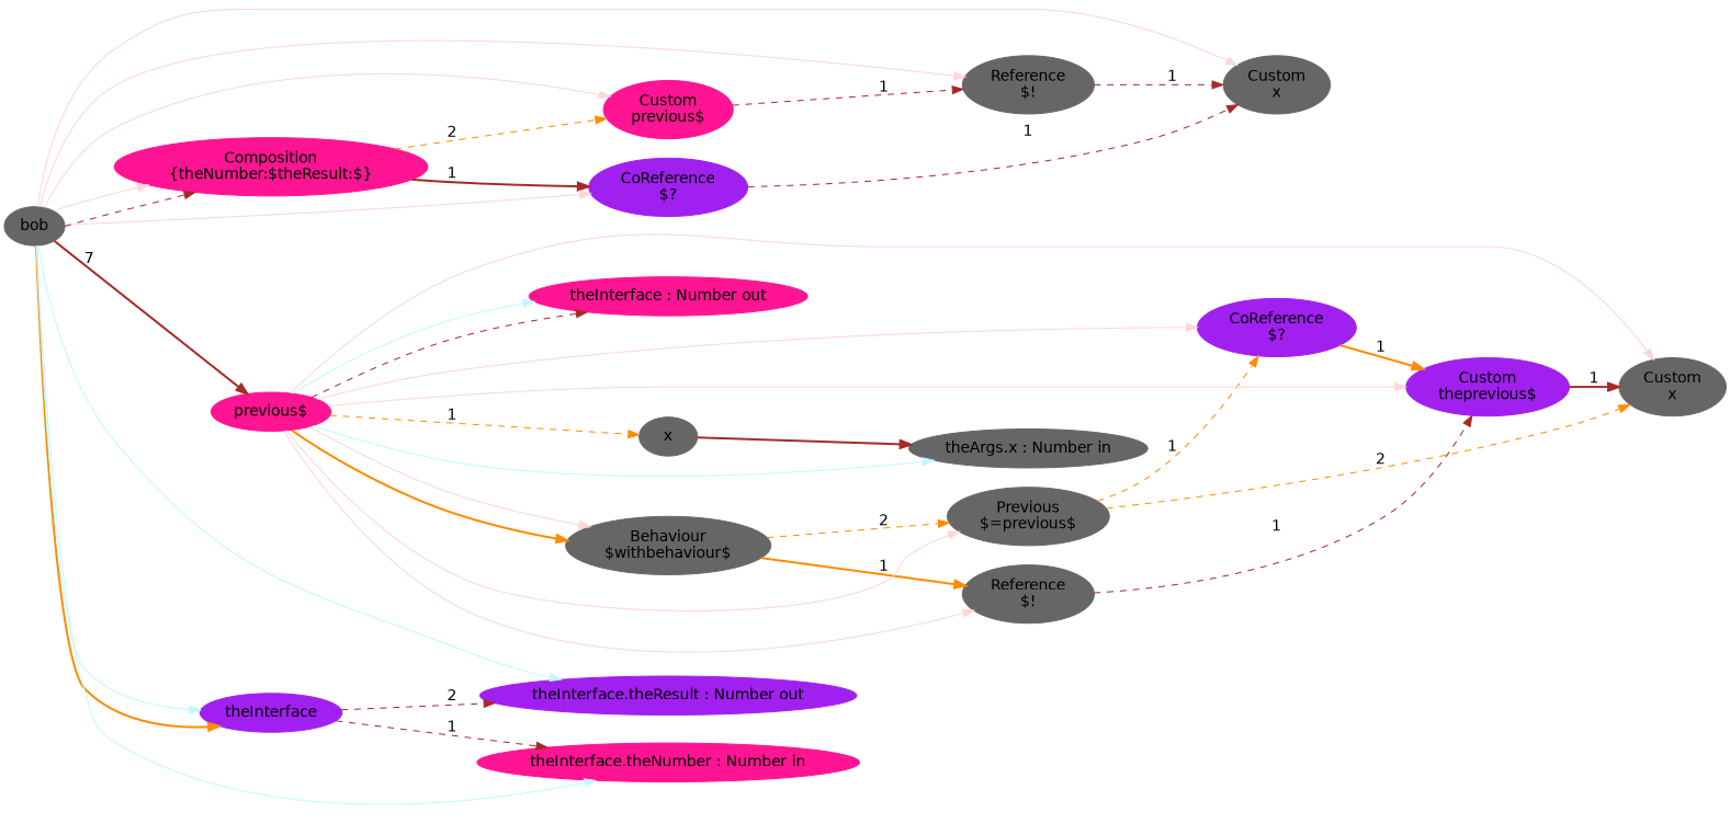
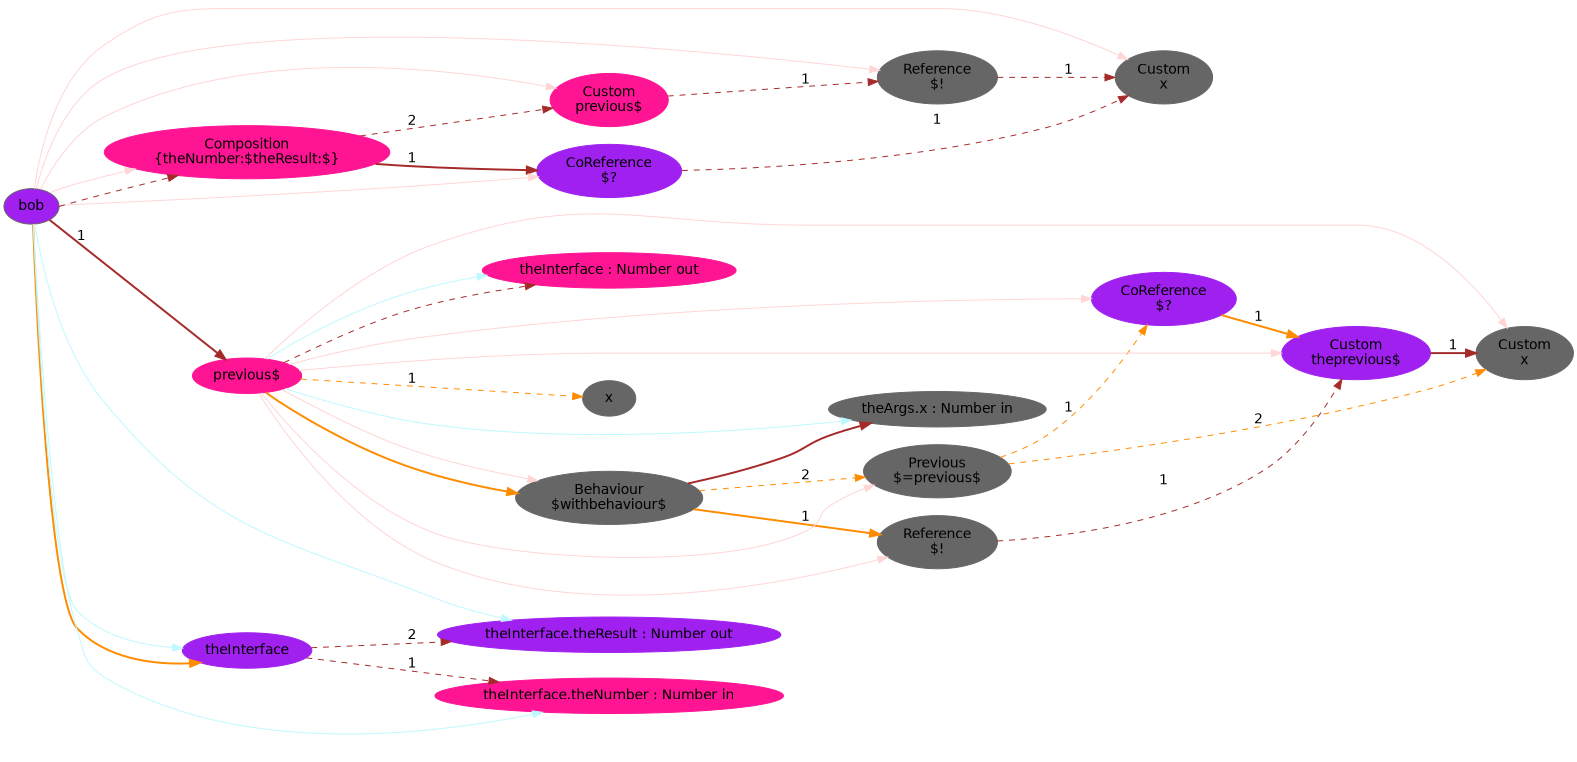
  digraph {
    fontname="DejaVu Sans"
    rankdir=LR
    node [color=gray40 fontname="DejaVu Sans" shape=ellipse style=filled]
    edge [arrowHead=normal arrowsize=1 color=brown dir=forward fontname="DejaVu Sans"]
    n1 [label="Custom\nx"]
    n2 [color=purple label="Custom\ntheprevious$"]
    n3 [label="Reference\n$!"]
    n4 [color=purple label="CoReference\n$?"]
    n5 [label="Previous\n$=previous$"]
    n6 [label="Behaviour\n$withbehaviour$"]
    n7 [label="Custom\nx"]
    n8 [color=purple label="CoReference\n$?"]
    n9 [label="Reference\n$!"]
    n10 [color=deeppink label="Custom\nprevious$"]
    n11 [color=deeppink label="Composition\n{theNumber:$theResult:$}"]
-   n12 [label=bob]
+   n12 [label=bob fillcolor=purple]
    n13 [color=deeppink label="previous$"]
    n14 [color=purple label=theInterface]
    n15 [color=deeppink label="theInterface.theNumber : Number in"]
    n16 [color=purple label="theInterface.theResult : Number out"]
    n17 [label=x]
    n18 [label="theArgs.x : Number in"]
    n19 [color=deeppink label="theInterface : Number out"]
    n2 -> n1 [label=1 style=bold]
    n3 -> n2 [label=1 style=dashed]
    n4 -> n2 [color=darkorange label=1 style=bold]
    n5 -> n1 [color=darkorange label=2 style=dashed]
    n5 -> n4 [color=darkorange label=1 style=dashed]
    n6 -> n3 [color=darkorange label=1 style=bold]
    n6 -> n5 [color=darkorange label=2 style=dashed]
    n8 -> n7 [label=1 style=dashed]
    n9 -> n7 [label=1 style=dashed]
    n10 -> n9 [label=1 style=dashed]
    n11 -> n8 [label=1 style=bold]
-   n11 -> n10 [color=darkorange label=2 style=dashed]
+   n11 -> n10 [label=2 style=dashed]
    n12 -> n7 [color="#ffd5d5"]
    n12 -> n8 [color="#ffd5d5"]
    n12 -> n9 [color="#ffd5d5"]
    n12 -> n10 [color="#ffd5d5"]
    n12 -> n11 [style=dashed]
    n12 -> n11 [color="#ffd5d5"]
-   n12 -> n13 [label=7 style=bold]
+   n12 -> n13 [label=1 style=bold]
    n12 -> n14 [color=darkorange style=bold]
    n12 -> n14 [color="#bef9ff"]
    n12 -> n15 [color="#bef9ff"]
    n12 -> n16 [color="#bef9ff"]
    n13 -> n1 [color="#ffd5d5"]
    n13 -> n2 [color="#ffd5d5"]
    n13 -> n3 [color="#ffd5d5"]
    n13 -> n4 [color="#ffd5d5"]
    n13 -> n5 [color="#ffd5d5"]
    n13 -> n6 [color=darkorange style=bold]
    n13 -> n6 [color="#ffd5d5"]
    n13 -> n17 [color=darkorange label=1 style=dashed]
    n13 -> n18 [color="#bef9ff"]
    n13 -> n19 [style=dashed]
    n13 -> n19 [color="#bef9ff"]
    n14 -> n15 [label=1 style=dashed]
    n14 -> n16 [label=2 style=dashed]
-   n17 -> n18 [style=bold]
+   n6 -> n18 [style=bold]
  }
